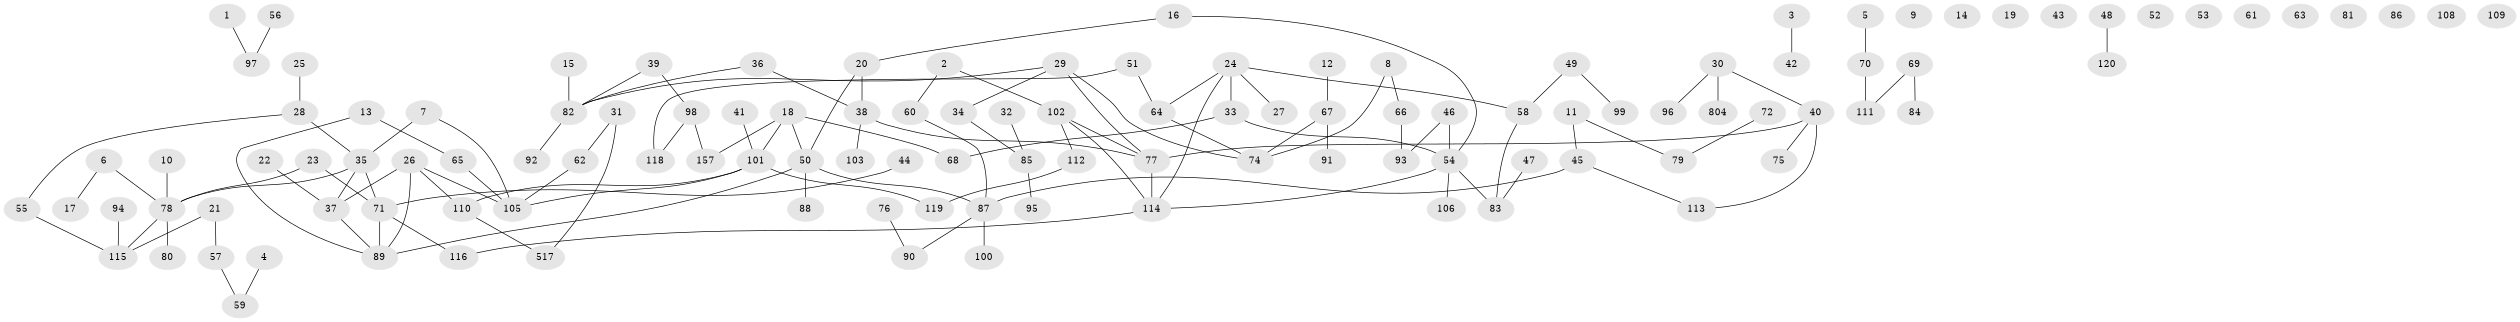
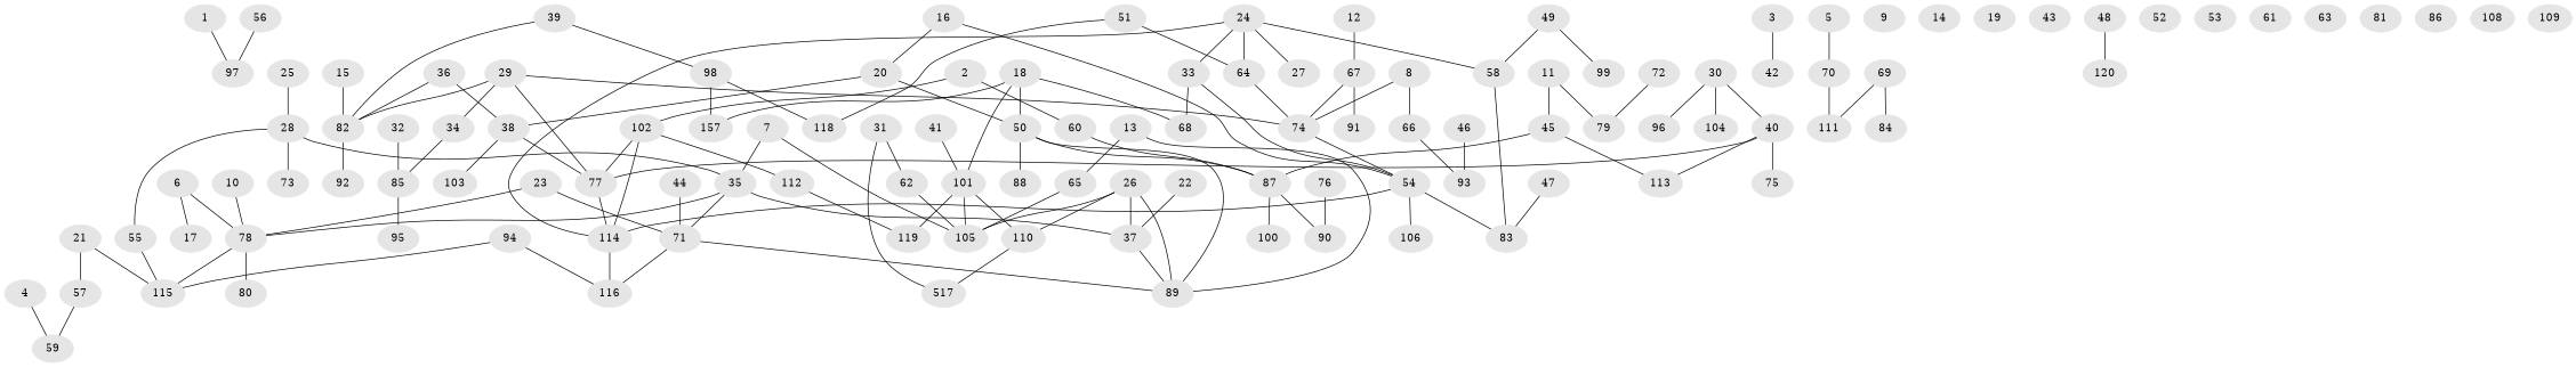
  graph {
    node [color=gray90 style=filled]
    1
    97
    2
    60
    102
    87
    114
    77
    112
    3
    42
    4
    59
    5
    70
    111
    6
    17
    78
    115
    80
    7
    35
    105
    37
    71
    8
    66
    74
    93
    9
    10
    11
    45
    79
    113
    12
    67
    91
    13
    65
    89
    14
    15
    82
    92
    16
    20
    54
    50
    38
    83
    106
    18
    68
    101
    n57 [label=157]
    88
    110
    119
    19
    103
    21
    57
    22
    23
    116
    24
    27
    33
    58
    64
    25
    28
    55
+   73
    26
    n78 [label=517]
    29
    34
    85
    30
    40
    96
-   104 [label=804]
+   104
    75
    31
    62
    32
    95
    36
    39
    98
    118
    41
    43
    44
    90
    100
    46
    47
    48
    120
    49
    99
    51
    52
    53
    56
    61
    63
    69
    84
    72
    76
    81
    86
    94
    108
    109
    1 -- 97
    2 -- 60
    2 -- 102
    60 -- 87
    102 -- 114
    102 -- 77
    102 -- 112
    87 -- 90
    87 -- 100
    114 -- 116
    77 -- 114
    112 -- 119
    3 -- 42
    4 -- 59
    5 -- 70
    70 -- 111
    6 -- 17
    6 -- 78
    78 -- 115
    78 -- 80
    7 -- 35
    7 -- 105
    35 -- 78
    35 -- 37
    35 -- 71
    37 -- 89
    71 -- 89
    71 -- 116
    8 -- 66
    8 -- 74
    66 -- 93
    10 -- 78
    11 -- 45
    11 -- 79
    45 -- 87
    45 -- 113
    12 -- 67
    67 -- 74
    67 -- 91
    13 -- 65
    13 -- 89
    65 -- 105
    15 -- 82
    82 -- 92
    16 -- 20
    16 -- 54
    20 -- 50
    20 -- 38
    54 -- 114
    54 -- 83
    54 -- 106
    50 -- 87
    50 -- 89
    50 -- 88
    38 -- 77
    38 -- 103
    18 -- 50
    18 -- 68
    18 -- 101
    18 -- n57
    101 -- 105
    101 -- 110
    101 -- 119
    110 -- n78
    21 -- 115
    21 -- 57
    57 -- 59
    22 -- 37
    23 -- 78
    23 -- 71
    24 -- 114
    24 -- 27
    24 -- 33
    24 -- 58
    24 -- 64
    33 -- 54
    33 -- 68
    58 -- 83
    64 -- 74
    25 -- 28
    28 -- 35
    28 -- 55
+   28 -- 73
    55 -- 115
    26 -- 105
    26 -- 37
    26 -- 89
    26 -- 110
    29 -- 77
    29 -- 74
    29 -- 82
    29 -- 34
    34 -- 85
    85 -- 95
    30 -- 40
    30 -- 96
    30 -- 104
    40 -- 77
    40 -- 113
    40 -- 75
    31 -- n78
    31 -- 62
    62 -- 105
    32 -- 85
    36 -- 82
    36 -- 38
    39 -- 82
    39 -- 98
    98 -- n57
    98 -- 118
    41 -- 101
    44 -- 71
    46 -- 93
-   46 -- 54
+   74 -- 54
    47 -- 83
    48 -- 120
    49 -- 58
    49 -- 99
    51 -- 64
    51 -- 118
    56 -- 97
    69 -- 111
    69 -- 84
    72 -- 79
    76 -- 90
    94 -- 115
+   94 -- 116
  }
